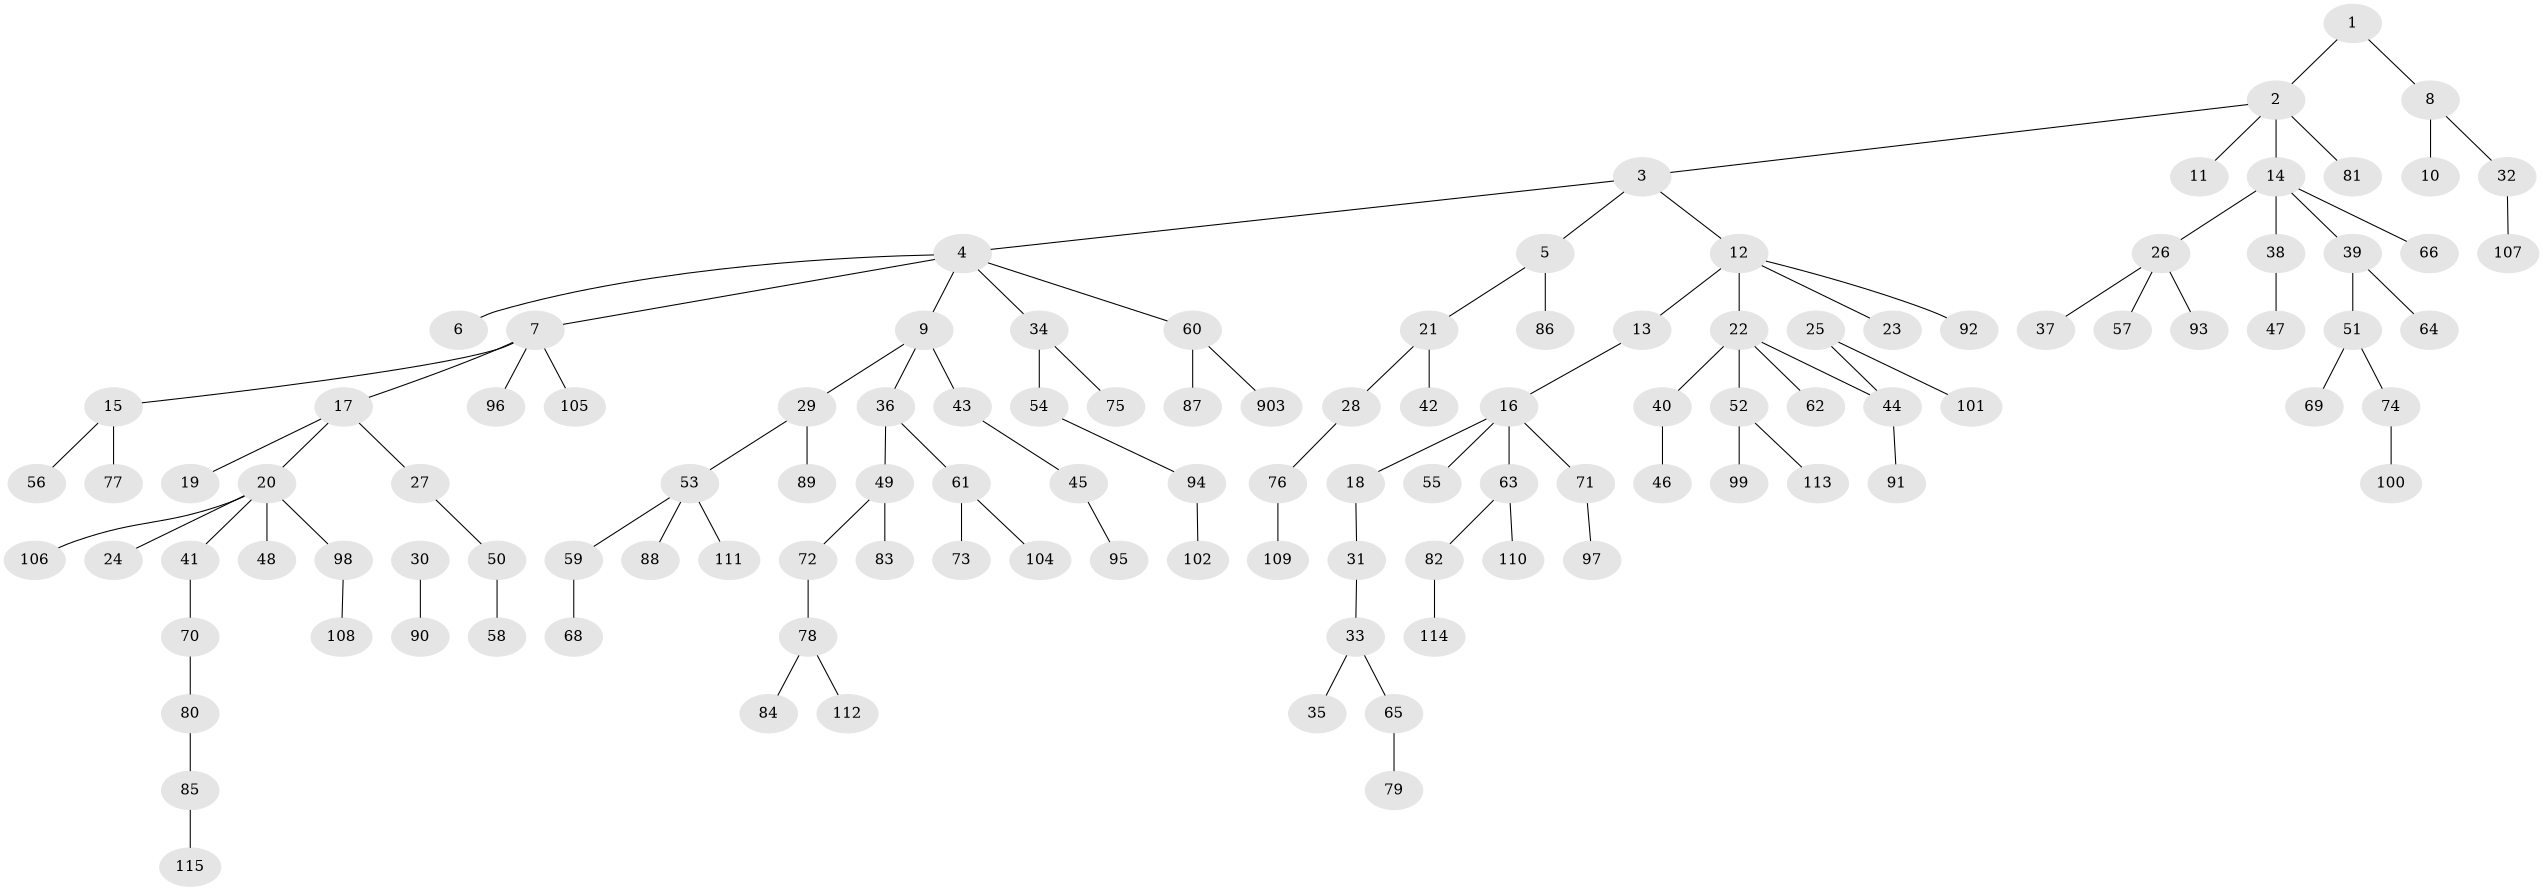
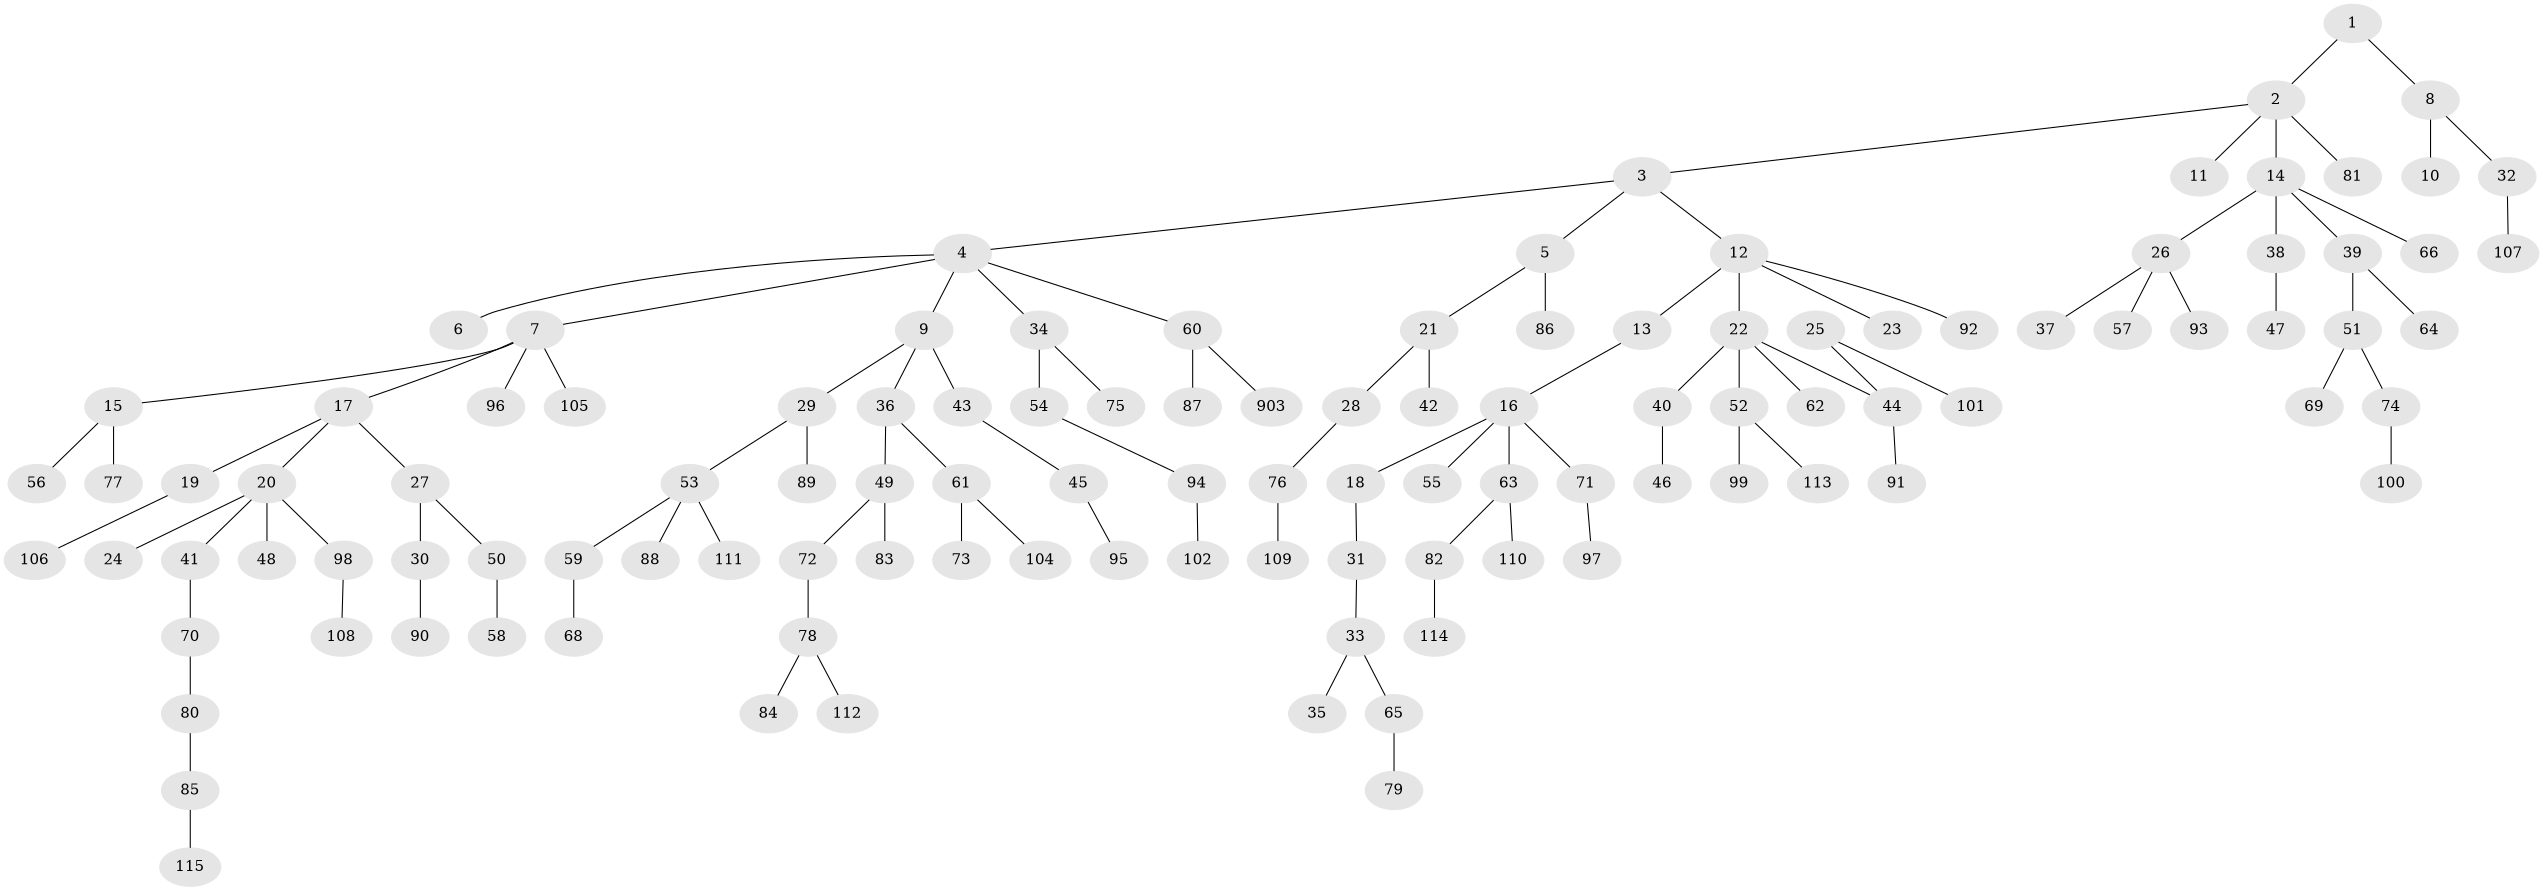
  graph {
    node [color=gray90 style=filled]
    1
    2
    8
    3
    11
    14
    81
    10
    32
    4
    5
    12
    26
    38
    39
    66
    6
    7
    9
    34
    60
    21
    86
    13
    22
    23
    92
    15
    17
    96
    105
    29
    36
    43
    54
    75
    87
    n38 [label=903]
    28
    42
    56
    77
    19
    20
    27
    107
    53
    89
    49
    61
    45
    16
    40
    52
    62
    44
    18
    55
    63
    71
    37
    57
    93
    47
    51
    64
    31
    82
    110
    97
    24
    41
    48
    98
    106
    30
    50
    33
    70
    108
    76
    25
    101
    46
    99
    113
    91
    90
    58
    109
    59
    88
    111
    35
    65
    79
    94
    72
    83
    73
    104
    69
    74
    80
    95
    78
    100
    68
    102
    114
    85
    84
    112
    115
    1 -- 2
    1 -- 8
    2 -- 3
    2 -- 11
    2 -- 14
    2 -- 81
    8 -- 10
    8 -- 32
    3 -- 4
    3 -- 5
    3 -- 12
    14 -- 26
    14 -- 38
    14 -- 39
    14 -- 66
    32 -- 107
    4 -- 6
    4 -- 7
    4 -- 9
    4 -- 34
    4 -- 60
    5 -- 21
    5 -- 86
    12 -- 13
    12 -- 22
    12 -- 23
    12 -- 92
    26 -- 37
    26 -- 57
    26 -- 93
    38 -- 47
    39 -- 51
    39 -- 64
    7 -- 15
    7 -- 17
    7 -- 96
    7 -- 105
    9 -- 29
    9 -- 36
    9 -- 43
    34 -- 54
    34 -- 75
    60 -- 87
    60 -- n38
    21 -- 28
    21 -- 42
    13 -- 16
    22 -- 40
    22 -- 52
    22 -- 62
    22 -- 44
    15 -- 56
    15 -- 77
    17 -- 19
    17 -- 20
    17 -- 27
    29 -- 53
    29 -- 89
    36 -- 49
    36 -- 61
    43 -- 45
    54 -- 94
    28 -- 76
    20 -- 24
    20 -- 41
    20 -- 48
    20 -- 98
-   20 -- 106
+   19 -- 106
+   27 -- 30
    27 -- 50
    53 -- 59
    53 -- 88
    53 -- 111
    49 -- 72
    49 -- 83
    61 -- 73
    61 -- 104
    45 -- 95
    16 -- 18
    16 -- 55
    16 -- 63
    16 -- 71
    40 -- 46
    52 -- 99
    52 -- 113
    44 -- 91
    18 -- 31
    63 -- 82
    63 -- 110
    71 -- 97
    51 -- 69
    51 -- 74
    31 -- 33
    82 -- 114
    41 -- 70
    98 -- 108
    30 -- 90
    50 -- 58
    33 -- 35
    33 -- 65
    70 -- 80
    76 -- 109
    25 -- 44
    25 -- 101
    59 -- 68
    65 -- 79
    94 -- 102
    72 -- 78
    74 -- 100
    80 -- 85
    78 -- 84
    78 -- 112
    85 -- 115
  }
